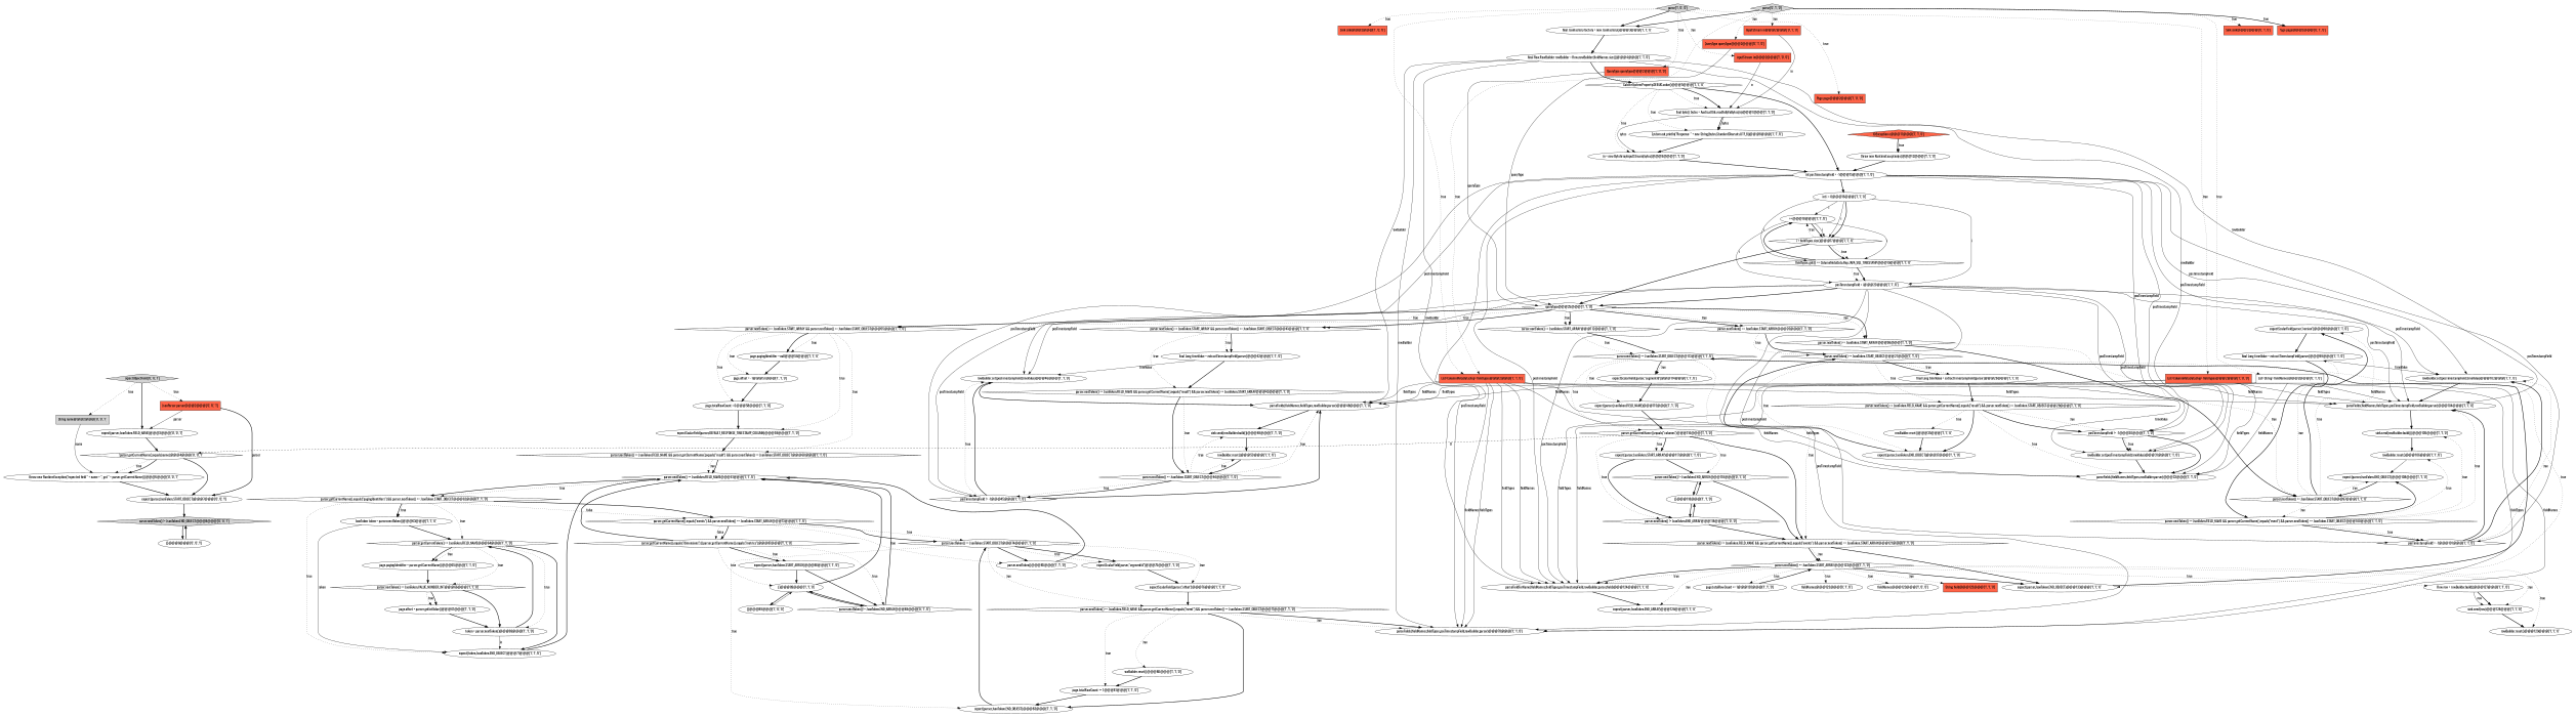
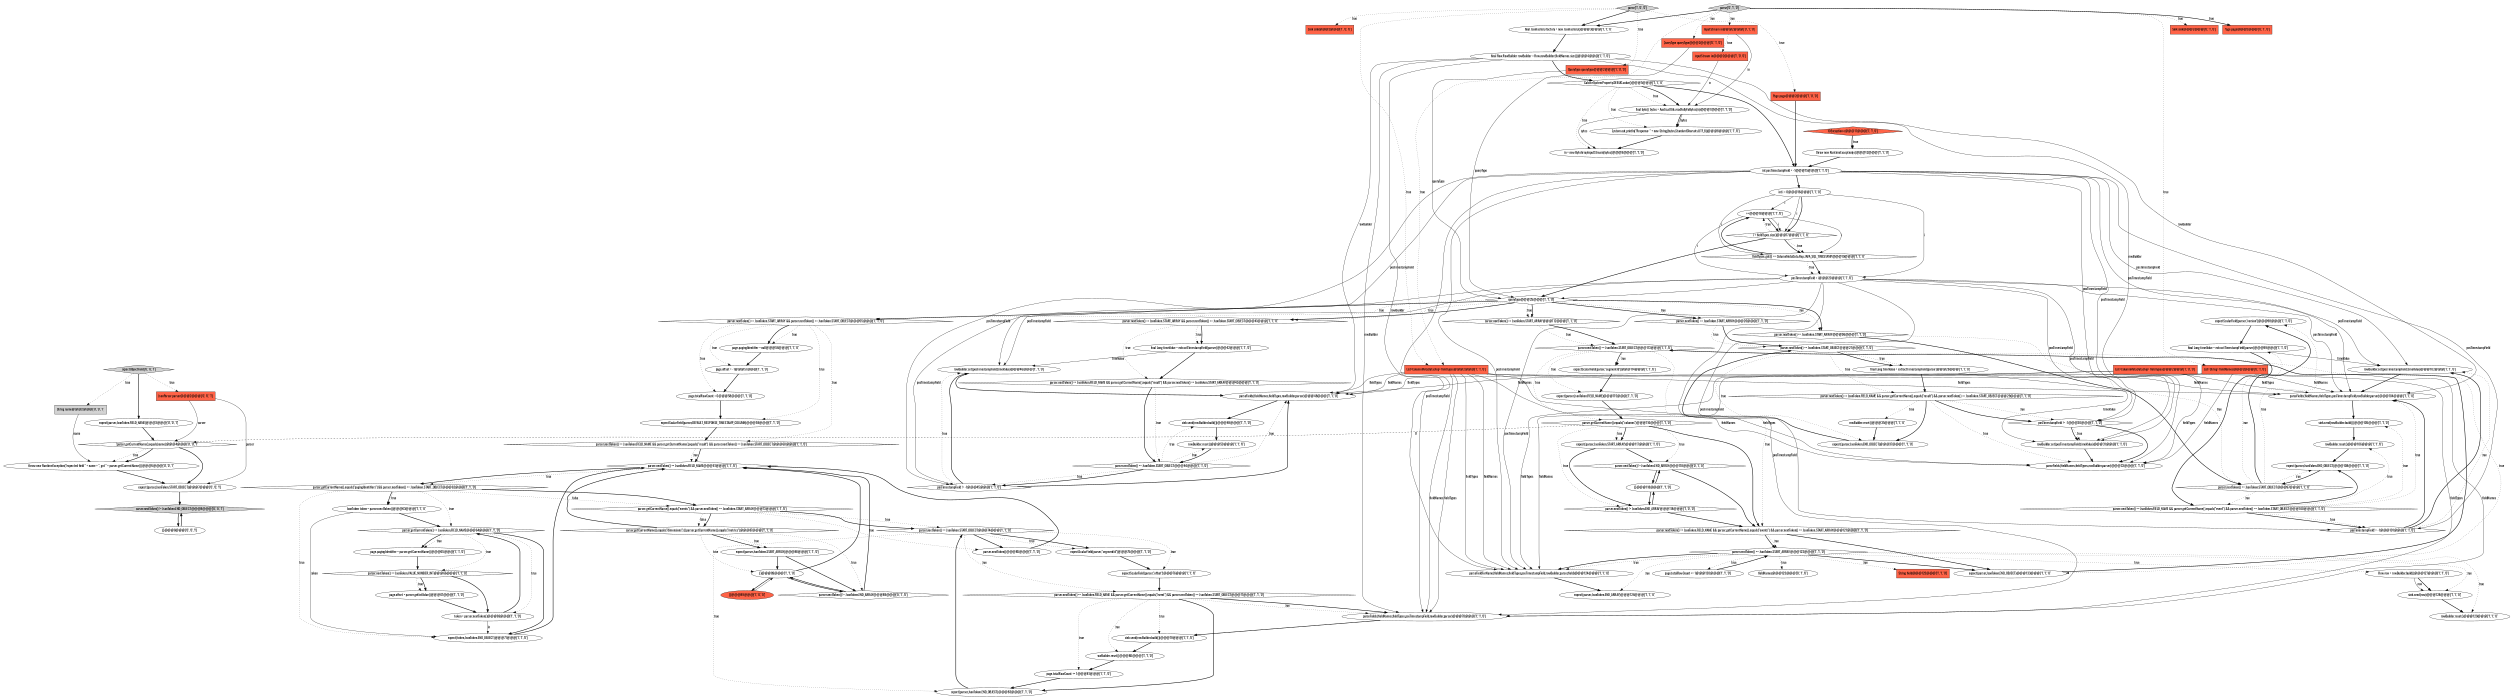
  digraph {
    fontname=Oswald
    node [fillcolor=white fontname=Oswald shape=ellipse style=filled]
    edge [fontname=Oswald style=bold]
    n1 [label="expectScalarField(parser,\"version\")@@@98@@@['1', '1', '0']"]
    n2 [label="final Long timeValue = extractTimestampField(parser)@@@99@@@['1', '1', '0']"]
    n3 [label="rowBuilder.set(posTimestampField,timeValue)@@@102@@@['1', '1', '0']"]
    n4 [label="parser.nextToken() == JsonToken.FIELD_NAME && parser.getCurrentName().equals(\"event\") && parser.nextToken() == JsonToken.START_OBJECT@@@100@@@['1', '1', '0']" shape=diamond]
    n5 [fillcolor=tomato label="QueryType queryType@@@2@@@['0', '1', '0']" shape=box]
    n6 [label="queryType@@@25@@@['1', '1', '0']" shape=diamond]
    n7 [label="parser.nextToken() == JsonToken.START_ARRAY@@@26@@@['1', '1', '0']" shape=diamond]
    n8 [label="parser.nextToken() == JsonToken.START_ARRAY@@@112@@@['1', '1', '0']" shape=diamond]
    n9 [label="parser.nextToken() == JsonToken.START_ARRAY && parser.nextToken() == JsonToken.START_OBJECT@@@55@@@['1', '1', '0']" shape=diamond]
    n10 [label="parser.nextToken() == JsonToken.START_ARRAY@@@96@@@['1', '1', '0']" shape=diamond]
    n11 [label="parser.nextToken() == JsonToken.START_ARRAY && parser.nextToken() == JsonToken.START_OBJECT@@@41@@@['1', '1', '0']" shape=diamond]
    n12 [label="final JsonFactory factory = new JsonFactory()@@@3@@@['1', '1', '0']"]
    n13 [label="final Row.RowBuilder rowBuilder = Row.newBuilder(fieldNames.size())@@@4@@@['1', '1', '0']"]
    n14 [label="parseFields(fieldNames,fieldTypes,rowBuilder,parser)@@@33@@@['1', '1', '0']"]
    n15 [label="parseFields(fieldNames,fieldTypes,posTimestampField,rowBuilder,parser)@@@104@@@['1', '1', '0']"]
    n16 [label="parseFields(fieldNames,fieldTypes,rowBuilder,parser)@@@48@@@['1', '1', '0']"]
    n17 [label="parseFieldForName(fieldNames,fieldTypes,posTimestampField,rowBuilder,parser,field)@@@124@@@['1', '1', '0']"]
    n18 [label="parseFields(fieldNames,fieldTypes,posTimestampField,rowBuilder,parser)@@@78@@@['1', '1', '0']"]
    n19 [label="CalciteSystemProperty.DEBUG.value()@@@5@@@['1', '1', '0']" shape=diamond]
    n20 [label="posTimestampField != -1@@@30@@@['1', '1', '0']" shape=diamond]
    n21 [label="rowBuilder.set(posTimestampField,timeValue)@@@31@@@['1', '1', '0']"]
    n22 [label="expect(parser,JsonToken.END_OBJECT)@@@133@@@['1', '1', '0']"]
    n23 [label="parser.nextToken() == JsonToken.START_OBJECT@@@113@@@['1', '1', '0']" shape=diamond]
    n24 [label="parser.nextToken() == JsonToken.FIELD_NAME && parser.getCurrentName().equals(\"events\") && parser.nextToken() == JsonToken.START_ARRAY@@@121@@@['1', '1', '0']" shape=diamond]
    n25 [label="expectScalarField(parser,\"segmentId\")@@@114@@@['1', '1', '0']"]
    n26 [label="expect(parser,JsonToken.FIELD_NAME)@@@115@@@['1', '1', '0']"]
    n27 [label="parser.getCurrentName().equals(\"columns\")@@@116@@@['1', '1', '0']" shape=diamond]
    n28 [fillcolor=lightgray label="parse['1', '0', '0']" shape=diamond]
    n29 [fillcolor=tomato label="List<ColumnMetaData.Rep> fieldTypes@@@2@@@['1', '0', '0']" shape=box]
    n30 [fillcolor=tomato label="List<ColumnMetaData.Rep> fieldTypes@@@2@@@['1', '1', '0']" shape=box]
    n31 [fillcolor=tomato label="QueryType queryType@@@2@@@['1', '0', '0']" shape=box]
    n32 [fillcolor=tomato label="Page page@@@2@@@['1', '0', '0']" shape=box]
    n33 [fillcolor=tomato label="InputStream in@@@2@@@['1', '0', '0']" shape=box]
    n34 [fillcolor=tomato label="Sink sink@@@2@@@['1', '0', '0']" shape=box]
    n35 [label="final byte(( bytes = AvaticaUtils.readFullyToBytes(in)@@@7@@@['1', '1', '0']"]
    n36 [label="int i = 0@@@16@@@['1', '1', '0']"]
    n37 [label="i++@@@18@@@['1', '1', '0']"]
    n38 [label="posTimestampField = i@@@20@@@['1', '1', '0']"]
    n39 [label="i < fieldTypes.size()@@@17@@@['1', '1', '0']" shape=diamond]
    n40 [label="fieldTypes.get(i) == ColumnMetaData.Rep.JAVA_SQL_TIMESTAMP@@@19@@@['1', '1', '0']" shape=diamond]
    n41 [label="rowBuilder.set(posTimestampField,timeValue)@@@46@@@['1', '1', '0']"]
    n42 [label="posTimestampField != -1@@@45@@@['1', '1', '0']" shape=diamond]
    n43 [label="posTimestampField != -1@@@101@@@['1', '1', '0']" shape=diamond]
    n44 [fillcolor=lightgray label="String name@@@2@@@['0', '0', '1']" shape=box]
    n45 [label="throw new RuntimeException(\"expected field \" + name + \", got \" + parser.getCurrentName())@@@5@@@['0', '0', '1']"]
    n46 [label="expect(parser,JsonToken.START_OBJECT)@@@7@@@['0', '0', '1']"]
    n47 [fillcolor=lightgray label="parser.nextToken() != JsonToken.END_OBJECT@@@8@@@['0', '0', '1']" shape=diamond]
    n48 [label="{}@@@8@@@['0', '0', '1']"]
    n49 [label="page.totalRowCount += 1@@@130@@@['1', '1', '0']"]
    n50 [label="parser.nextToken() == JsonToken.START_ARRAY@@@122@@@['1', '1', '0']" shape=diamond]
    n51 [label="rowBuilder.reset()@@@129@@@['1', '1', '0']"]
    n52 [label="expect(parser,JsonToken.END_ARRAY)@@@126@@@['1', '1', '0']"]
    n53 [label="Row row = rowBuilder.build()@@@127@@@['1', '1', '0']"]
    n54 [label="sink.send(row)@@@128@@@['1', '1', '0']"]
    n55 [label="fieldNames@@@123@@@['0', '1', '0']"]
-   n56 [label="fieldNames@@@123@@@['1', '0', '0']"]
    n57 [fillcolor=tomato label="String field@@@123@@@['1', '1', '0']" shape=box]
    n58 [label="sink.send(rowBuilder.build())@@@105@@@['1', '1', '0']"]
    n59 [label="parser.nextToken() == JsonToken.START_OBJECT@@@27@@@['1', '1', '0']" shape=diamond]
    n60 [label="expect(parser,JsonToken.END_OBJECT)@@@37@@@['1', '1', '0']"]
    n61 [label="final Long timeValue = extractTimestampField(parser)@@@28@@@['1', '1', '0']"]
    n62 [label="parser.nextToken() == JsonToken.FIELD_NAME && parser.getCurrentName().equals(\"result\") && parser.nextToken() == JsonToken.START_OBJECT@@@29@@@['1', '1', '0']" shape=diamond]
    n63 [label="rowBuilder.reset()@@@35@@@['1', '1', '0']"]
    n64 [label="parser.nextToken() != JsonToken.END_ARRAY@@@118@@@['0', '1', '0']" shape=diamond]
    n65 [label="{}@@@118@@@['1', '1', '0']"]
    n66 [label="parser.nextToken() != JsonToken.END_ARRAY@@@118@@@['1', '0', '0']" shape=diamond]
    n67 [label="expect(parser,JsonToken.END_OBJECT)@@@108@@@['1', '1', '0']"]
    n68 [label="parser.nextToken() == JsonToken.START_OBJECT@@@97@@@['1', '1', '0']" shape=diamond]
    n69 [label="rowBuilder.reset()@@@80@@@['1', '1', '0']"]
    n70 [label="page.totalRowCount += 1@@@81@@@['1', '1', '0']"]
    n71 [label="expect(parser,JsonToken.END_OBJECT)@@@83@@@['1', '1', '0']"]
    n72 [label="System.out.println(\"Response: \" + new String(bytes,StandardCharsets.UTF_8))@@@8@@@['1', '1', '0']"]
    n73 [label="in = new ByteArrayInputStream(bytes)@@@9@@@['1', '1', '0']"]
    n74 [label="int posTimestampField = -1@@@15@@@['1', '1', '0']"]
    n75 [label="page.offset = parser.getIntValue()@@@67@@@['1', '1', '0']"]
    n76 [label="token = parser.nextToken()@@@69@@@['1', '1', '0']"]
    n77 [label="parser.getCurrentToken() == JsonToken.FIELD_NAME@@@64@@@['1', '1', '0']" shape=diamond]
    n78 [label="expect(token,JsonToken.END_OBJECT)@@@71@@@['1', '1', '0']"]
    n79 [label="sink.send(rowBuilder.build())@@@49@@@['1', '1', '0']"]
    n80 [label="{}@@@89@@@['1', '1', '0']"]
    n81 [label="parser.nextToken() == JsonToken.FIELD_NAME@@@61@@@['1', '1', '0']" shape=diamond]
    n82 [label="parser.nextToken() != JsonToken.END_ARRAY@@@89@@@['0', '1', '0']" shape=diamond]
-   n83 [label="{}@@@89@@@['1', '0', '0']"]
+   n83 [fillcolor=tomato label="{}@@@89@@@['1', '0', '0']"]
    n84 [label="parser.getCurrentName().equals(\"pagingIdentifiers\") && parser.nextToken() == JsonToken.START_OBJECT@@@62@@@['1', '1', '0']" shape=diamond]
    n85 [label="JsonToken token = parser.nextToken()@@@63@@@['1', '1', '0']"]
    n86 [label="parser.getCurrentName().equals(\"events\") && parser.nextToken() == JsonToken.START_ARRAY@@@73@@@['1', '1', '0']" shape=diamond]
    n87 [label="parser.nextToken() == JsonToken.START_OBJECT@@@74@@@['1', '1', '0']" shape=diamond]
    n88 [label="page.pagingIdentifier = parser.getCurrentName()@@@65@@@['1', '1', '0']"]
    n89 [label="parser.nextToken() == JsonToken.VALUE_NUMBER_INT@@@66@@@['1', '1', '0']" shape=diamond]
    n90 [label="final Long timeValue = extractTimestampField(parser)@@@42@@@['1', '1', '0']"]
    n91 [label="parser.nextToken() == JsonToken.FIELD_NAME && parser.getCurrentName().equals(\"result\") && parser.nextToken() == JsonToken.START_ARRAY@@@43@@@['1', '1', '0']" shape=diamond]
    n92 [label="parser.nextToken() == JsonToken.START_OBJECT@@@44@@@['1', '1', '0']" shape=diamond]
    n93 [fillcolor=tomato label="Sink sink@@@2@@@['0', '1', '0']" shape=box]
    n94 [label="expect(parser,JsonToken.START_ARRAY)@@@88@@@['1', '1', '0']"]
    n95 [label="rowBuilder.reset()@@@50@@@['1', '1', '0']"]
    n96 [label="throw new RuntimeException(e)@@@12@@@['1', '1', '0']"]
    n97 [fillcolor=tomato label="Page page@@@2@@@['0', '1', '0']" shape=box]
    n98 [fillcolor=lightgray label="expectObjectField['0', '0', '1']" shape=diamond]
    n99 [label="expect(parser,JsonToken.FIELD_NAME)@@@3@@@['0', '0', '1']"]
    n100 [fillcolor=tomato label="JsonParser parser@@@2@@@['0', '0', '1']" shape=box]
    n101 [label="!parser.getCurrentName().equals(name)@@@4@@@['0', '0', '1']" shape=diamond]
    n102 [label="parser.nextToken()@@@85@@@['1', '1', '0']"]
    n103 [label="page.pagingIdentifier = null@@@56@@@['1', '1', '0']"]
    n104 [label="page.offset = -1@@@57@@@['1', '1', '0']"]
    n105 [label="page.totalRowCount = 0@@@58@@@['1', '1', '0']"]
+   n106 [label="sink.send(rowBuilder.build())@@@79@@@['1', '1', '0']"]
    n107 [label="expectScalarField(parser,\"offset\")@@@76@@@['1', '1', '0']"]
    n108 [label="parser.nextToken() == JsonToken.FIELD_NAME && parser.getCurrentName().equals(\"event\") && parser.nextToken() == JsonToken.START_OBJECT@@@77@@@['1', '1', '0']" shape=diamond]
    n109 [label="rowBuilder.reset()@@@106@@@['1', '1', '0']"]
    n110 [label="expectScalarField(parser,DEFAULT_RESPONSE_TIMESTAMP_COLUMN)@@@59@@@['1', '1', '0']"]
    n111 [label="parser.nextToken() == JsonToken.FIELD_NAME && parser.getCurrentName().equals(\"result\") && parser.nextToken() == JsonToken.START_OBJECT@@@60@@@['1', '1', '0']" shape=diamond]
    n112 [label="expectScalarField(parser,\"segmentId\")@@@75@@@['1', '1', '0']"]
    n113 [label="parser.getCurrentName().equals(\"dimensions\") || parser.getCurrentName().equals(\"metrics\")@@@87@@@['1', '1', '0']" shape=diamond]
    n114 [fillcolor=lightgray label="parse['0', '1', '0']" shape=diamond]
    n115 [fillcolor=tomato label="InputStream in@@@2@@@['0', '1', '0']" shape=box]
-   n116 [label="List<String> fieldNames@@@2@@@['0', '1', '0']" shape=box]
+   n116 [fillcolor=tomato label="List<String> fieldNames@@@2@@@['0', '1', '0']" shape=box]
    n117 [fillcolor=tomato label="IOException e@@@11@@@['1', '1', '0']" shape=diamond]
    n118 [label="expect(parser,JsonToken.START_ARRAY)@@@117@@@['1', '1', '0']"]
    n1 -> n2
    n2 -> n3 [label=timeValue style=solid]
    n2 -> n4
    n3 -> n15
    n4 -> n15 [label=true style=dotted]
    n4 -> n43
    n4 -> n43 [label=true style=dotted]
    n4 -> n58 [label=true style=dotted]
    n4 -> n67
    n4 -> n109 [label=true style=dotted]
    n5 -> n6 [label=queryType style=solid]
    n6 -> n7
    n6 -> n7 [label=true style=dotted]
    n6 -> n8 [label=true style=dotted]
    n6 -> n8
    n6 -> n9 [label=true style=dotted]
    n6 -> n9
    n6 -> n10 [label=true style=dotted]
    n6 -> n10
    n6 -> n11 [label=true style=dotted]
    n6 -> n11
    n7 -> n59 [label=true style=dotted]
    n7 -> n59
    n8 -> n23
    n8 -> n23 [label=true style=dotted]
    n9 -> n103 [label=true style=dotted]
    n9 -> n103
    n9 -> n104 [label=true style=dotted]
    n9 -> n105 [label=true style=dotted]
    n9 -> n110 [label=true style=dotted]
    n9 -> n111 [label=true style=dotted]
    n10 -> n68 [label=true style=dotted]
    n10 -> n68
    n11 -> n90 [label=true style=dotted]
    n11 -> n90
    n11 -> n91 [label=true style=dotted]
    n12 -> n13
    n13 -> n14 [label=rowBuilder style=solid]
    n13 -> n15 [label=rowBuilder style=solid]
    n13 -> n16 [label=rowBuilder style=solid]
    n13 -> n17 [label=rowBuilder style=solid]
    n13 -> n18 [label=rowBuilder style=solid]
    n13 -> n19
    n15 -> n58
    n16 -> n79
    n17 -> n52
+   n18 -> n106
    n19 -> n35 [label=true style=dotted]
    n19 -> n35
    n19 -> n72 [label=true style=dotted]
    n19 -> n73 [label=true style=dotted]
    n19 -> n74
    n20 -> n14
    n20 -> n21 [label=true style=dotted]
    n20 -> n21
    n21 -> n14
    n22 -> n23
    n23 -> n22 [label=true style=dotted]
    n23 -> n24 [label=true style=dotted]
    n23 -> n25
    n23 -> n25 [label=true style=dotted]
    n23 -> n26 [label=true style=dotted]
    n23 -> n27 [label=true style=dotted]
    n24 -> n22
    n24 -> n50 [label=true style=dotted]
    n24 -> n50
    n25 -> n26
    n26 -> n27
    n27 -> n24
    n27 -> n64 [label=true style=dotted]
    n27 -> n66 [label=true style=dotted]
    n27 -> n101 [label=0 style=dashed]
    n27 -> n118
    n27 -> n118 [label=true style=dotted]
    n28 -> n12
-   n28 -> n29 [label=true style=dotted]
    n28 -> n30 [label=true style=dotted]
    n28 -> n31 [label=true style=dotted]
    n28 -> n32 [label=true style=dotted]
-   n28 -> n33 [label=true style=dotted]
+   n115 -> n33 [label=true style=dotted]
    n28 -> n34 [label=true style=dotted]
    n29 -> n14 [label=fieldTypes style=solid]
    n29 -> n15 [label=fieldTypes style=solid]
    n29 -> n16 [label=fieldTypes style=solid]
    n29 -> n17 [label=fieldTypes style=solid]
    n29 -> n18 [label=fieldTypes style=solid]
    n30 -> n14 [label=fieldTypes style=solid]
    n30 -> n14 [label=fieldNames style=solid]
    n30 -> n15 [label=fieldNames style=solid]
    n30 -> n15 [label=fieldTypes style=solid]
    n30 -> n16 [label=fieldTypes style=solid]
    n30 -> n16 [label=fieldNames style=solid]
    n30 -> n17 [label=fieldNames style=solid]
    n30 -> n17 [label=fieldTypes style=solid]
    n30 -> n18 [label=fieldNames style=solid]
    n30 -> n18 [label=fieldTypes style=solid]
    n31 -> n6 [label=queryType style=solid]
    n33 -> n35 [label=in style=solid]
    n35 -> n72
    n35 -> n72 [label=bytes style=solid]
    n35 -> n73 [label=bytes style=solid]
    n36 -> n37 [label=i style=solid]
    n36 -> n38 [label=i style=solid]
    n36 -> n39 [label=i style=solid]
    n36 -> n39
    n36 -> n40 [label=i style=solid]
    n37 -> n38 [label=i style=solid]
    n37 -> n39
    n37 -> n39 [label=i style=solid]
    n37 -> n40 [label=i style=solid]
    n38 -> n3 [label=posTimestampField style=solid]
-   n38 -> n6
+   n38 -> n6 [style=solid]
    n38 -> n15 [label=posTimestampField style=solid]
    n38 -> n17 [label=posTimestampField style=solid]
    n38 -> n18 [label=posTimestampField style=solid]
    n38 -> n20 [label=posTimestampField style=solid]
    n38 -> n21 [label=posTimestampField style=solid]
    n38 -> n41 [label=posTimestampField style=solid]
    n38 -> n42 [label=posTimestampField style=solid]
    n38 -> n43 [label=posTimestampField style=solid]
    n39 -> n6
    n39 -> n37 [label=true style=dotted]
    n39 -> n40 [label=true style=dotted]
    n39 -> n40
    n40 -> n37
    n40 -> n38
    n40 -> n38 [label=true style=dotted]
    n41 -> n16
    n42 -> n16
    n42 -> n41 [label=true style=dotted]
    n42 -> n41
    n43 -> n3 [label=true style=dotted]
    n43 -> n3
    n43 -> n15
    n44 -> n45 [label=name style=solid]
    n45 -> n46
    n46 -> n47
    n47 -> n48
    n48 -> n47
    n49 -> n50
    n50 -> n17
    n50 -> n17 [label=true style=dotted]
    n50 -> n22
    n50 -> n49 [label=true style=dotted]
    n50 -> n51 [label=true style=dotted]
    n50 -> n52 [label=true style=dotted]
    n50 -> n53 [label=true style=dotted]
    n50 -> n54 [label=true style=dotted]
    n50 -> n55 [label=true style=dotted]
-   n50 -> n56 [label=true style=dotted]
    n50 -> n57 [label=true style=dotted]
    n53 -> n54
    n53 -> n54 [label=row style=solid]
    n54 -> n51
    n58 -> n109
    n59 -> n60 [label=true style=dotted]
    n59 -> n61 [label=true style=dotted]
    n59 -> n61
    n59 -> n62 [label=true style=dotted]
    n60 -> n59
    n61 -> n21 [label=timeValue style=solid]
    n61 -> n62
    n62 -> n14 [label=true style=dotted]
    n62 -> n20 [label=true style=dotted]
    n62 -> n20
    n62 -> n60
    n62 -> n63 [label=true style=dotted]
    n63 -> n60
    n64 -> n24
    n64 -> n65
    n65 -> n64
    n65 -> n66
    n66 -> n24
    n66 -> n65
    n67 -> n68
    n68 -> n1
    n68 -> n1 [label=true style=dotted]
    n68 -> n2 [label=true style=dotted]
    n68 -> n4 [label=true style=dotted]
    n68 -> n67 [label=true style=dotted]
    n69 -> n70
    n70 -> n71
    n71 -> n87
    n72 -> n73
-   n73 -> n74
+   n32 -> n74
    n74 -> n3 [label=posTimestampField style=solid]
    n74 -> n15 [label=posTimestampField style=solid]
    n74 -> n17 [label=posTimestampField style=solid]
    n74 -> n18 [label=posTimestampField style=solid]
    n74 -> n20 [label=posTimestampField style=solid]
    n74 -> n21 [label=posTimestampField style=solid]
    n74 -> n36
    n74 -> n41 [label=posTimestampField style=solid]
    n74 -> n42 [label=posTimestampField style=solid]
    n74 -> n43 [label=posTimestampField style=solid]
    n75 -> n76
    n76 -> n77
    n76 -> n78 [label=in style=solid]
    n77 -> n76 [label=true style=dotted]
    n77 -> n78
    n77 -> n88 [label=true style=dotted]
    n77 -> n88
    n77 -> n89 [label=true style=dotted]
    n78 -> n81
    n79 -> n95
    n80 -> n81
    n80 -> n82
    n80 -> n83
    n81 -> n84
    n81 -> n84 [label=true style=dotted]
    n82 -> n80
    n82 -> n81
    n83 -> n80 [style=solid]
    n84 -> n77 [label=true style=dotted]
    n84 -> n78 [label=true style=dotted]
    n84 -> n85
    n84 -> n85 [label=true style=dotted]
    n84 -> n86
    n84 -> n86 [label=false style=dotted]
    n85 -> n77
    n85 -> n78 [label=token style=solid]
    n86 -> n87
    n86 -> n87 [label=true style=dotted]
    n86 -> n102 [label=true style=dotted]
    n86 -> n113
    n86 -> n113 [label=false style=dotted]
    n87 -> n71 [label=true style=dotted]
    n87 -> n102
    n87 -> n107 [label=true style=dotted]
    n87 -> n108 [label=true style=dotted]
    n87 -> n112 [label=true style=dotted]
    n87 -> n112
    n88 -> n89
    n89 -> n75 [label=true style=dotted]
    n89 -> n75
    n89 -> n76
    n90 -> n41 [label=timeValue style=solid]
    n90 -> n91
    n91 -> n92
    n91 -> n92 [label=true style=dotted]
    n92 -> n16 [label=true style=dotted]
    n92 -> n42 [label=true style=dotted]
    n92 -> n42
    n92 -> n79 [label=true style=dotted]
    n92 -> n95 [label=true style=dotted]
    n94 -> n80
    n94 -> n82
    n95 -> n92
    n96 -> n74
    n98 -> n44 [label=true style=dotted]
    n98 -> n99
    n98 -> n100 [label=true style=dotted]
    n99 -> n101
-   n100 -> n46 [label=parser]
-   n100 -> n99 [label=parser style=solid]
+   n100 -> n46 [label=parser style=solid]
+   n100 -> n101 [label=parser style=solid]
    n101 -> n45 [label=true style=dotted]
    n101 -> n45
    n101 -> n46
    n102 -> n81
    n103 -> n104
    n104 -> n105
    n105 -> n110
+   n106 -> n69
    n107 -> n108
    n108 -> n18
    n108 -> n18 [label=true style=dotted]
    n108 -> n69 [label=true style=dotted]
    n108 -> n70 [label=true style=dotted]
    n108 -> n71
-   n109 -> n67 [style=solid]
+   n108 -> n106 [label=true style=dotted]
+   n109 -> n67
    n110 -> n111
    n111 -> n81 [label=true style=dotted]
    n111 -> n81
    n112 -> n107
    n113 -> n80 [label=true style=dotted]
    n113 -> n81
    n113 -> n82 [label=true style=dotted]
    n113 -> n94 [label=true style=dotted]
    n113 -> n94
    n114 -> n5 [label=true style=dotted]
    n114 -> n12
    n114 -> n30 [label=true style=dotted]
    n114 -> n93 [label=true style=dotted]
    n114 -> n97 [label=true]
    n114 -> n115 [label=true style=dotted]
    n114 -> n116 [label=true style=dotted]
    n115 -> n35 [label=in style=solid]
    n116 -> n14 [label=fieldNames style=solid]
    n116 -> n15 [label=fieldNames style=solid]
    n116 -> n16 [label=fieldNames style=solid]
    n116 -> n17 [label=fieldNames style=solid]
    n116 -> n18 [label=fieldNames style=solid]
    n117 -> n96
    n117 -> n96 [label=true style=dotted]
    n118 -> n64
    n118 -> n66
  }
